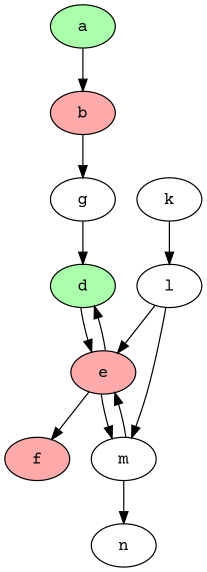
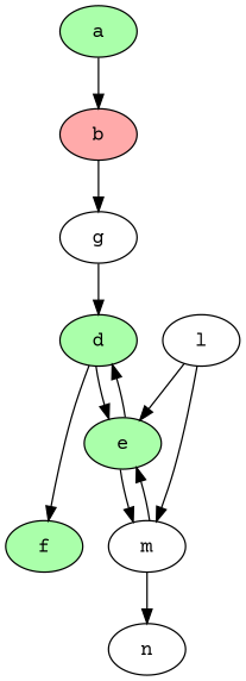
  strict digraph {
    fontname="Courier Prime"
    node [fontname="Courier Prime"]
    edge [dir=forward fontname="Courier Prime"]
    a [fillcolor="#AAFFAA" style=filled]
    b [fillcolor="#FFAAAA" style=filled]
    g
    d [fillcolor="#AAFFAA" style=filled]
-   e [fillcolor="#FFAAAA" style=filled]
-   f [fillcolor="#FFAAAA" style=filled]
+   e [fillcolor="#AAFFAA" style=filled]
+   f [fillcolor="#AAFFAA" style=filled]
    m
    n
-   k
    l
    a -> b
    b -> g
    g -> d
    d -> e
-   e -> f
+   d -> f
    e -> d
    e -> m
    m -> e
    m -> n
-   k -> l
    l -> e
    l -> m
  }
